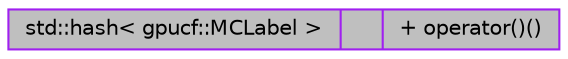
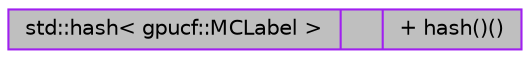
  digraph {
    rankdir=LR
-   n1 [color=purple fillcolor=grey75 fontcolor=black fontname=Helvetica fontsize=10 height=0.2 label="{std::hash\< gpucf::MCLabel \>\n||+ operator()()\l}" shape=record style=filled width=0.4]
+   n1 [color=purple fillcolor=grey75 fontcolor=black fontname=Helvetica fontsize=10 height=0.2 label="{std::hash\< gpucf::MCLabel \>\n||+ hash()()\l}" shape=record style=filled width=0.4]
  }
